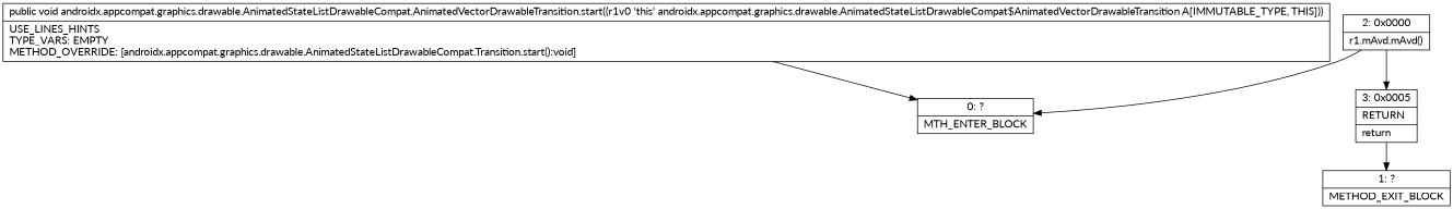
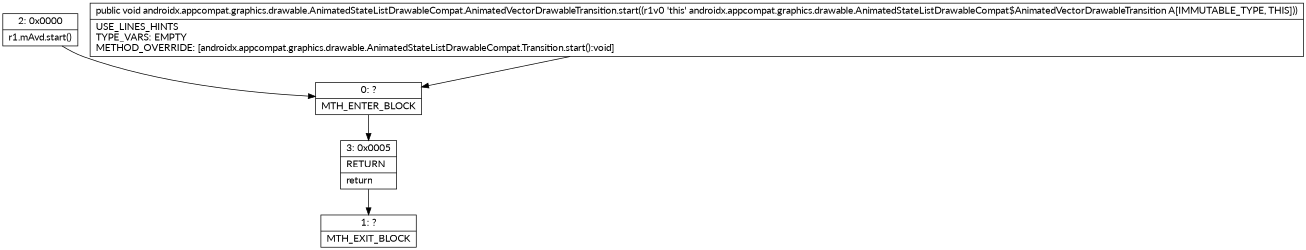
  digraph {
    fontname=Lato
    node [fontname=Lato shape=record]
    edge [fontname=Lato]
    n1 [label="{0\:\ ?|MTH_ENTER_BLOCK\l}"]
-   n2 [label="{2\:\ 0x0000|r1.mAvd.mAvd()\l}"]
+   n2 [label="{2\:\ 0x0000|r1.mAvd.start()\l}"]
    n3 [label="{3\:\ 0x0005|RETURN\l|return\l}"]
-   n4 [label="{1\:\ ?|METHOD_EXIT_BLOCK\l}"]
+   n4 [label="{1\:\ ?|MTH_EXIT_BLOCK\l}"]
    n5 [label="{public void androidx.appcompat.graphics.drawable.AnimatedStateListDrawableCompat.AnimatedVectorDrawableTransition.start((r1v0 'this' androidx.appcompat.graphics.drawable.AnimatedStateListDrawableCompat$AnimatedVectorDrawableTransition A[IMMUTABLE_TYPE, THIS]))  | USE_LINES_HINTS\lTYPE_VARS: EMPTY\lMETHOD_OVERRIDE: [androidx.appcompat.graphics.drawable.AnimatedStateListDrawableCompat.Transition.start():void]\l}"]
    n2 -> n1
-   n2 -> n3
+   n1 -> n3
    n3 -> n4
    n5 -> n1
  }
